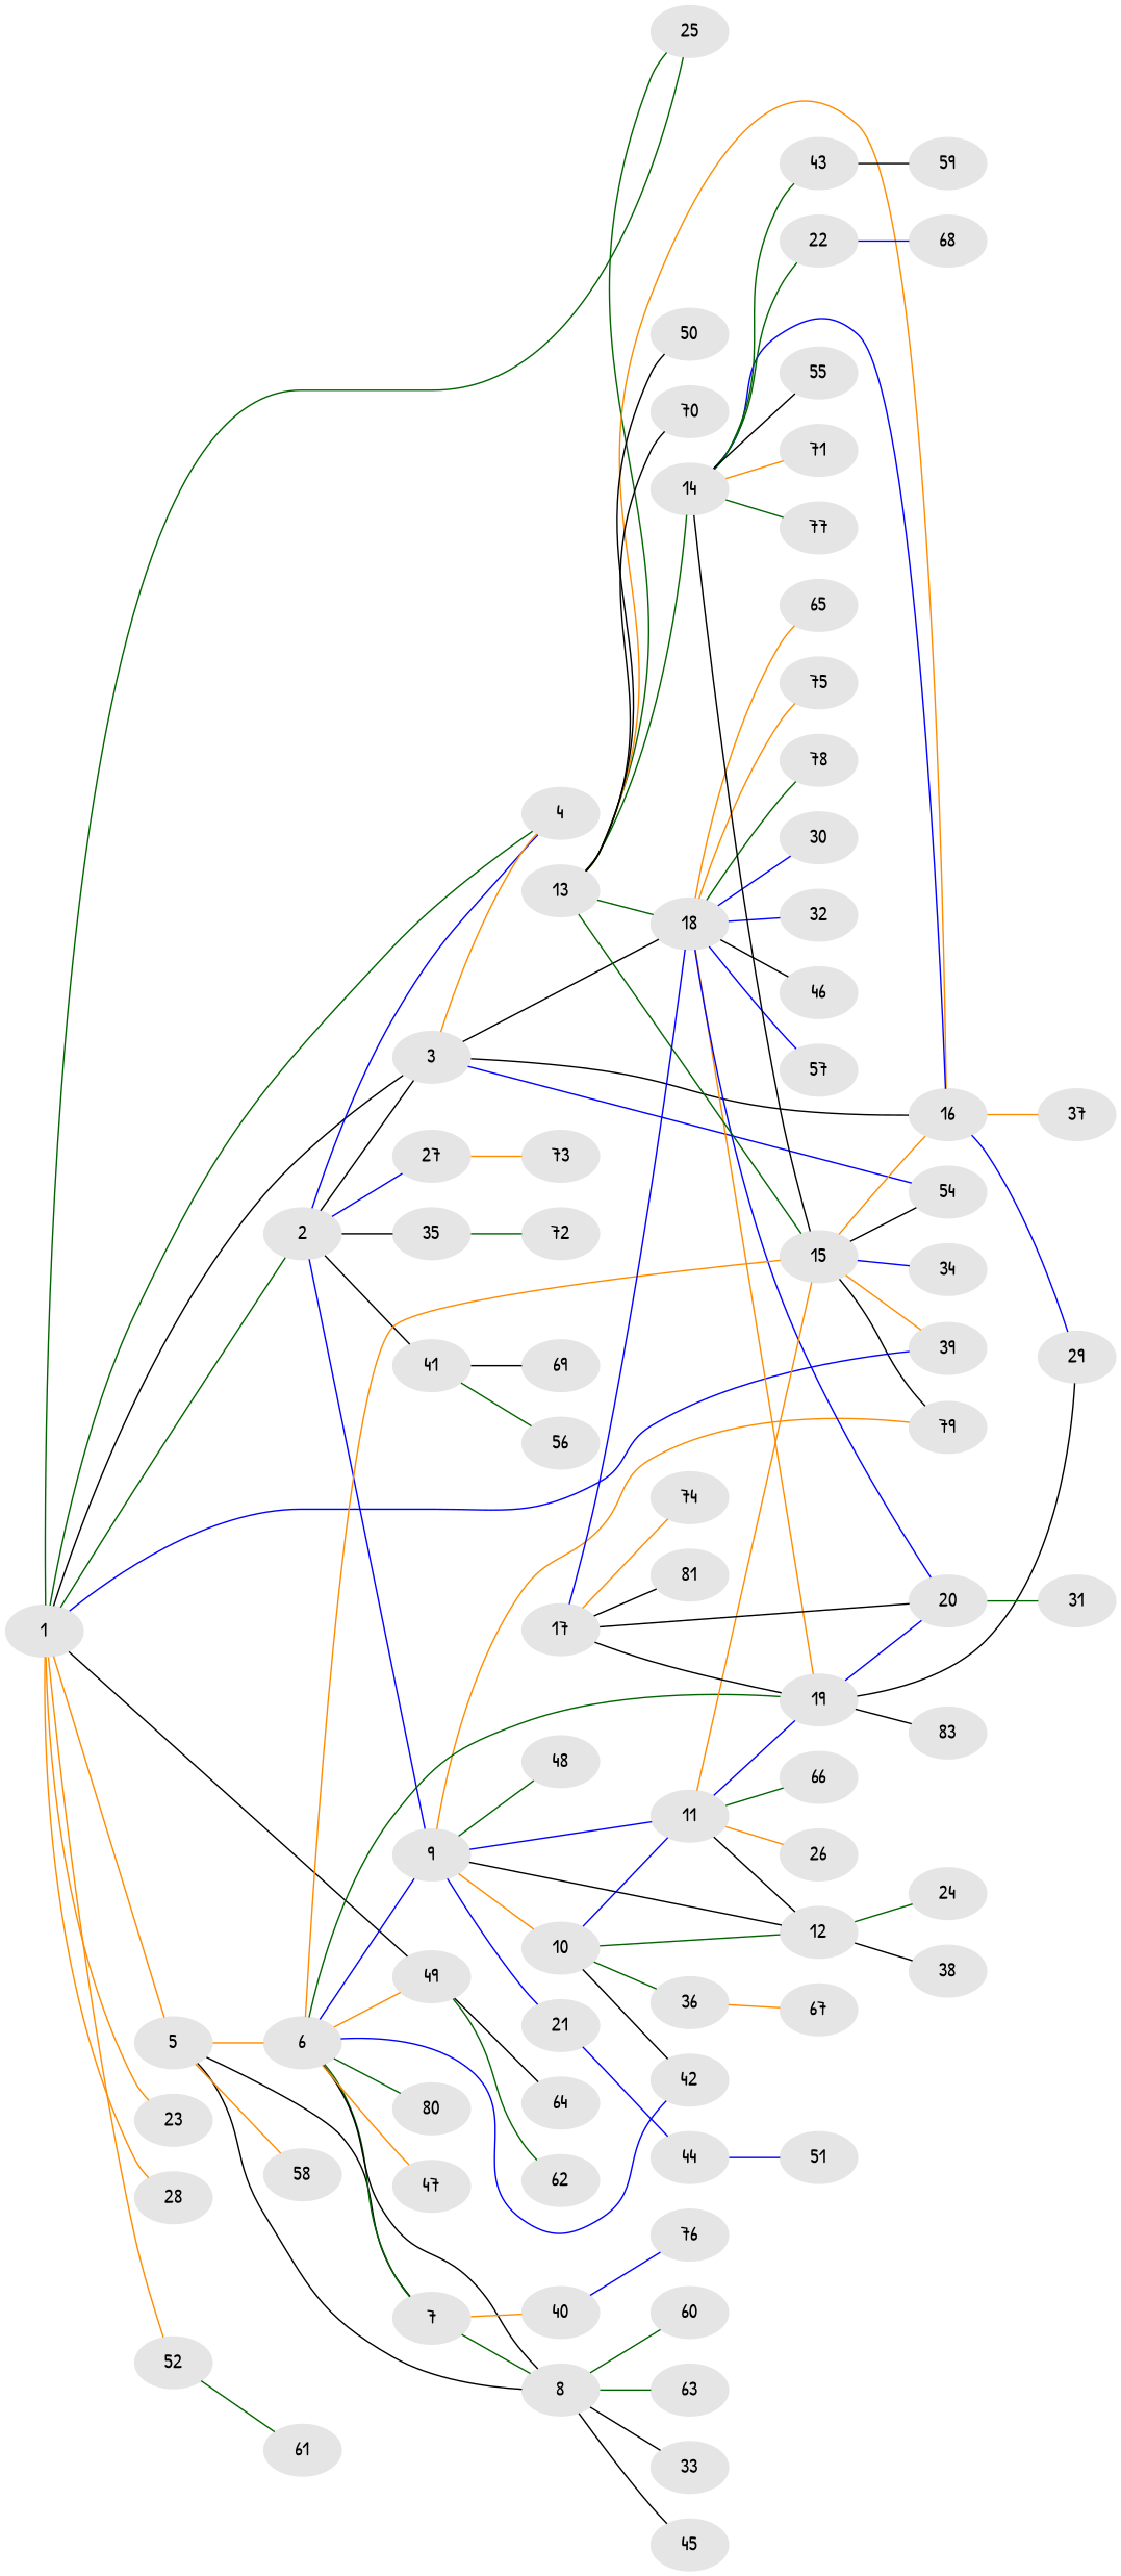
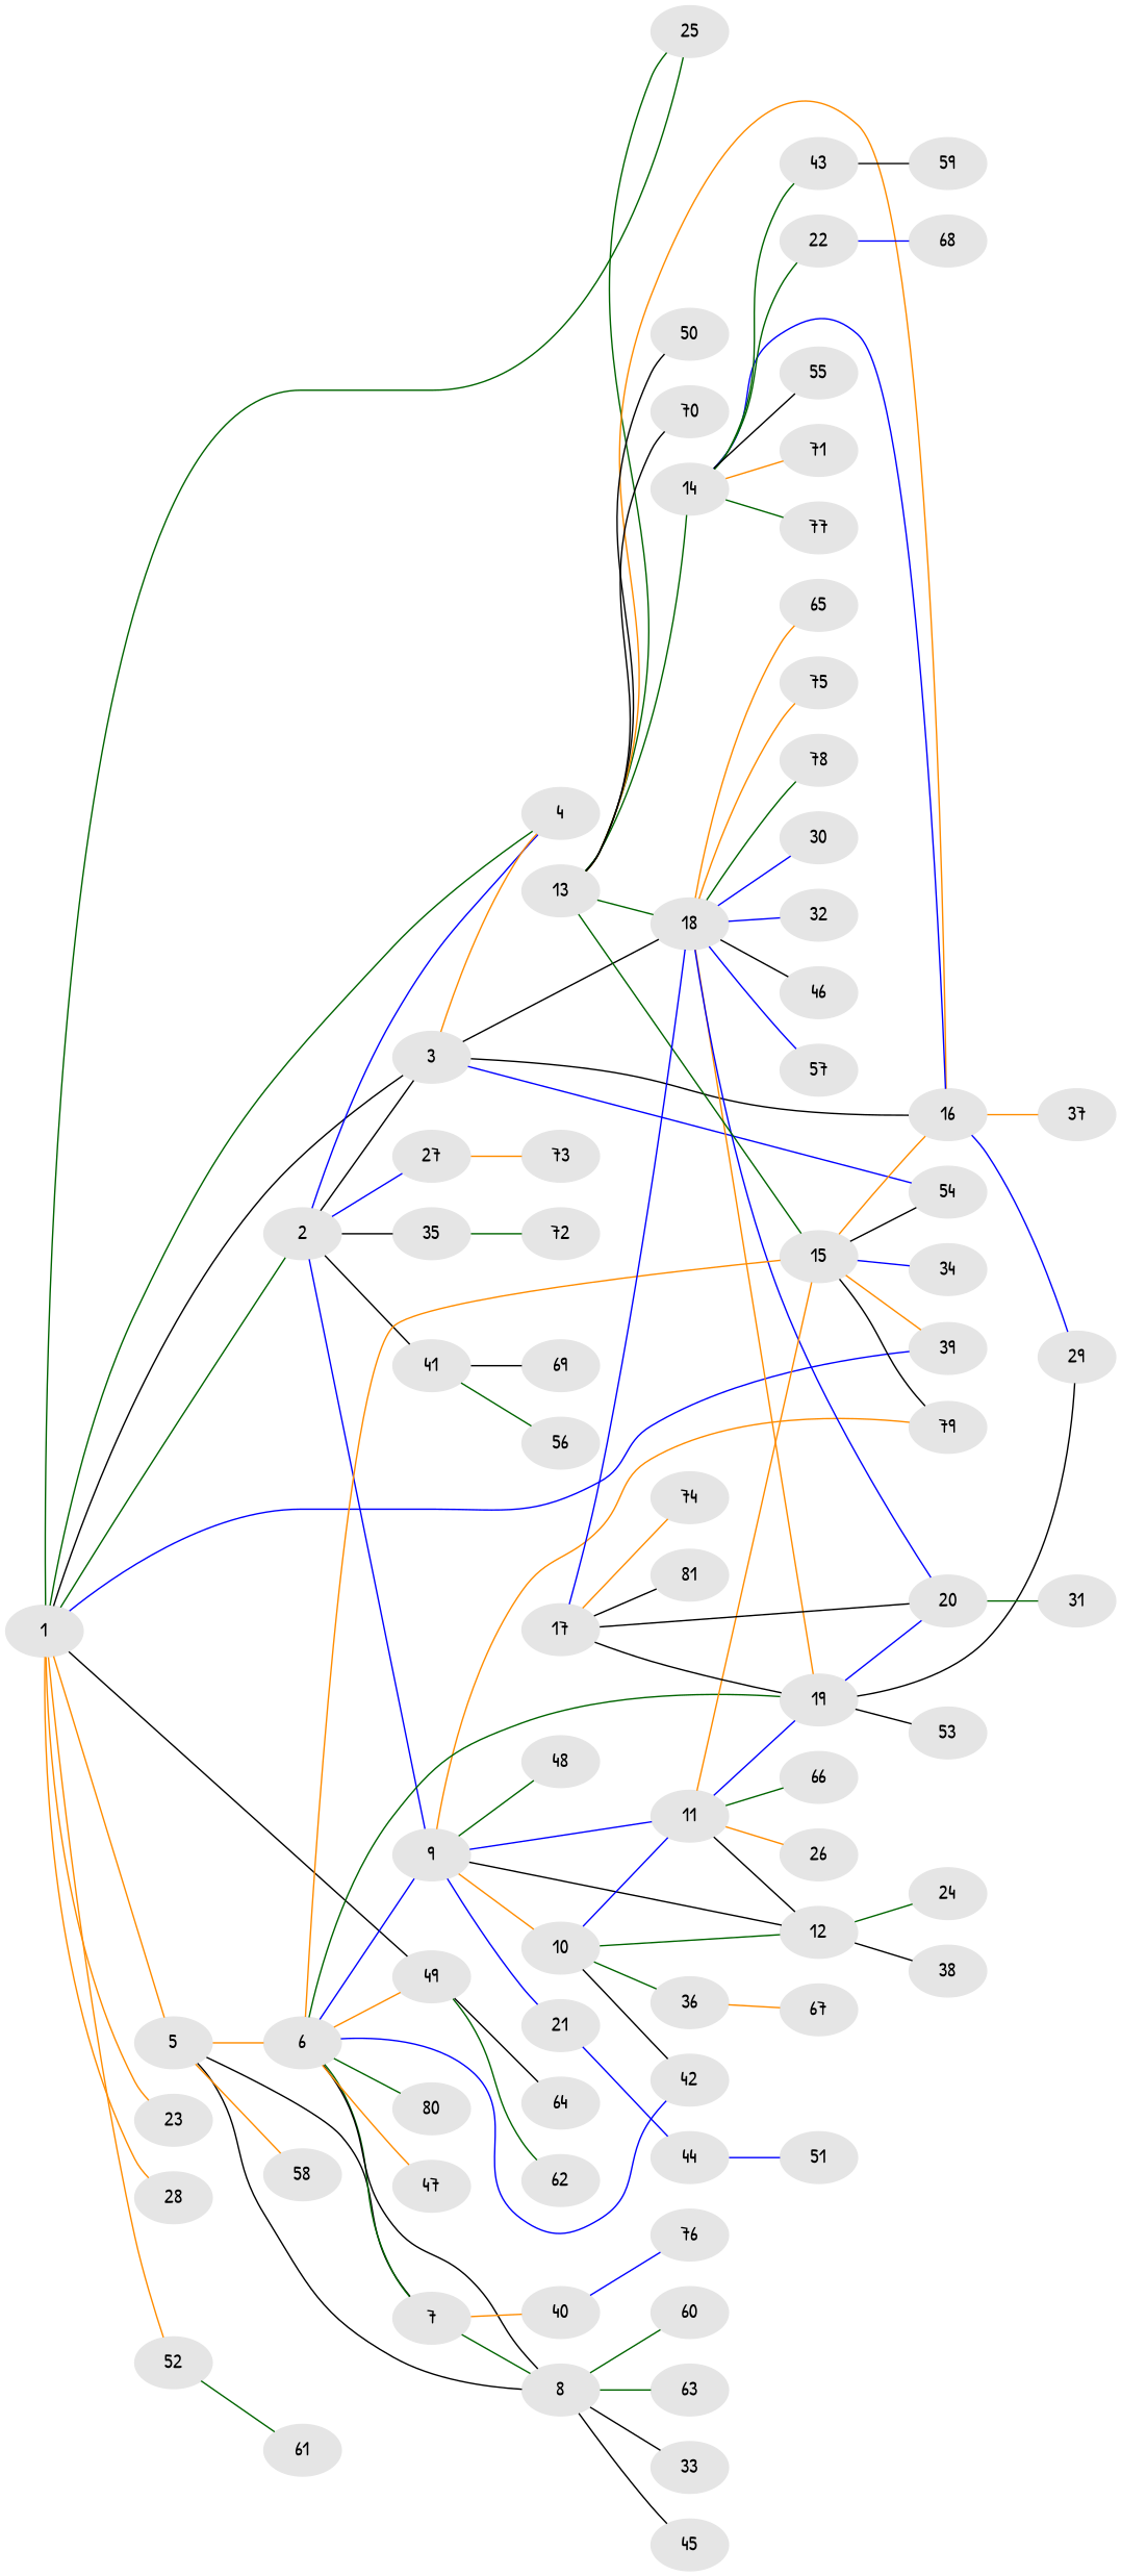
  graph {
    fontname="Patrick Hand"
    rankdir=LR
    node [color=gray90 fontname="Patrick Hand" style=filled]
    edge [color=black fontname="Patrick Hand"]
    1
    2
    3
    4
    5
    23
    25
    28
    39
    49
    52
    9
    27
    35
    41
    16
    18
    54
    6
    7
    8
    58
    62
    64
    61
    10
    11
    12
    21
    48
    79
    73
    72
    56
    69
    29
    37
    19
    20
    30
    32
    46
    57
    65
    75
    78
    42
    47
    80
    15
    40
    33
    45
    60
    63
-   53 [label=83]
+   53
    76
    36
    26
    66
    24
    38
    44
    67
    34
    13
    14
    50
    70
    22
    43
    55
    71
    77
    68
    59
    17
    74
    81
    31
    51
    1 -- 2 [color=darkgreen]
    1 -- 3
    1 -- 4 [color=darkgreen]
    1 -- 5 [color=darkorange]
    1 -- 23 [color=darkorange]
    1 -- 25 [color=darkgreen]
    1 -- 28 [color=darkorange]
    1 -- 39 [color=blue]
    1 -- 49
    1 -- 52 [color=darkorange]
    2 -- 3
    2 -- 4 [color=blue]
    2 -- 9 [color=blue]
    2 -- 27 [color=blue]
    2 -- 35
    2 -- 41
    3 -- 4 [color=darkorange]
    3 -- 16
    3 -- 18
    3 -- 54 [color=blue]
    5 -- 6 [color=darkorange]
    5 -- 7
    5 -- 8
    5 -- 58 [color=darkorange]
    49 -- 62 [color=darkgreen]
    49 -- 64
    52 -- 61 [color=darkgreen]
    9 -- 10 [color=darkorange]
    9 -- 11 [color=blue]
    9 -- 12
    9 -- 21 [color=blue]
    9 -- 48 [color=darkgreen]
    9 -- 79 [color=darkorange]
    27 -- 73 [color=darkorange]
    35 -- 72 [color=darkgreen]
    41 -- 56 [color=darkgreen]
    41 -- 69
    16 -- 29 [color=blue]
    16 -- 37 [color=darkorange]
    18 -- 19 [color=darkorange]
    18 -- 20 [color=blue]
    18 -- 30 [color=blue]
    18 -- 32 [color=blue]
    18 -- 46
    18 -- 57 [color=blue]
    18 -- 65 [color=darkorange]
    18 -- 75 [color=darkorange]
    18 -- 78 [color=darkgreen]
    6 -- 49 [color=darkorange]
    6 -- 9 [color=blue]
    6 -- 7 [color=darkgreen]
    6 -- 8
    6 -- 19 [color=darkgreen]
    6 -- 42 [color=blue]
    6 -- 47 [color=darkorange]
    6 -- 80 [color=darkgreen]
    6 -- 15 [color=darkorange]
    7 -- 8 [color=darkgreen]
    7 -- 40 [color=darkorange]
    8 -- 33
    8 -- 45
    8 -- 60 [color=darkgreen]
    8 -- 63 [color=darkgreen]
    10 -- 11 [color=blue]
    10 -- 12 [color=darkgreen]
    10 -- 42
    10 -- 36 [color=darkgreen]
    11 -- 12
    11 -- 19 [color=blue]
    11 -- 15 [color=darkorange]
    11 -- 26 [color=darkorange]
    11 -- 66 [color=darkgreen]
    12 -- 24 [color=darkgreen]
    12 -- 38
    21 -- 44 [color=blue]
    19 -- 29
    19 -- 20 [color=blue]
    19 -- 53
    20 -- 31 [color=darkgreen]
    15 -- 39 [color=darkorange]
    15 -- 16 [color=darkorange]
    15 -- 54
    15 -- 79
    15 -- 34 [color=blue]
    40 -- 76 [color=blue]
    36 -- 67 [color=darkorange]
    44 -- 51 [color=blue]
    13 -- 25 [color=darkgreen]
    13 -- 16 [color=darkorange]
    13 -- 18 [color=darkgreen]
    13 -- 15 [color=darkgreen]
    13 -- 14 [color=darkgreen]
    13 -- 50
    13 -- 70
    14 -- 16 [color=blue]
-   14 -- 15
    14 -- 22 [color=darkgreen]
    14 -- 43 [color=darkgreen]
    14 -- 55
    14 -- 71 [color=darkorange]
    14 -- 77 [color=darkgreen]
    22 -- 68 [color=blue]
    43 -- 59
    17 -- 18 [color=blue]
    17 -- 19
    17 -- 20
    17 -- 74 [color=darkorange]
    17 -- 81
  }
